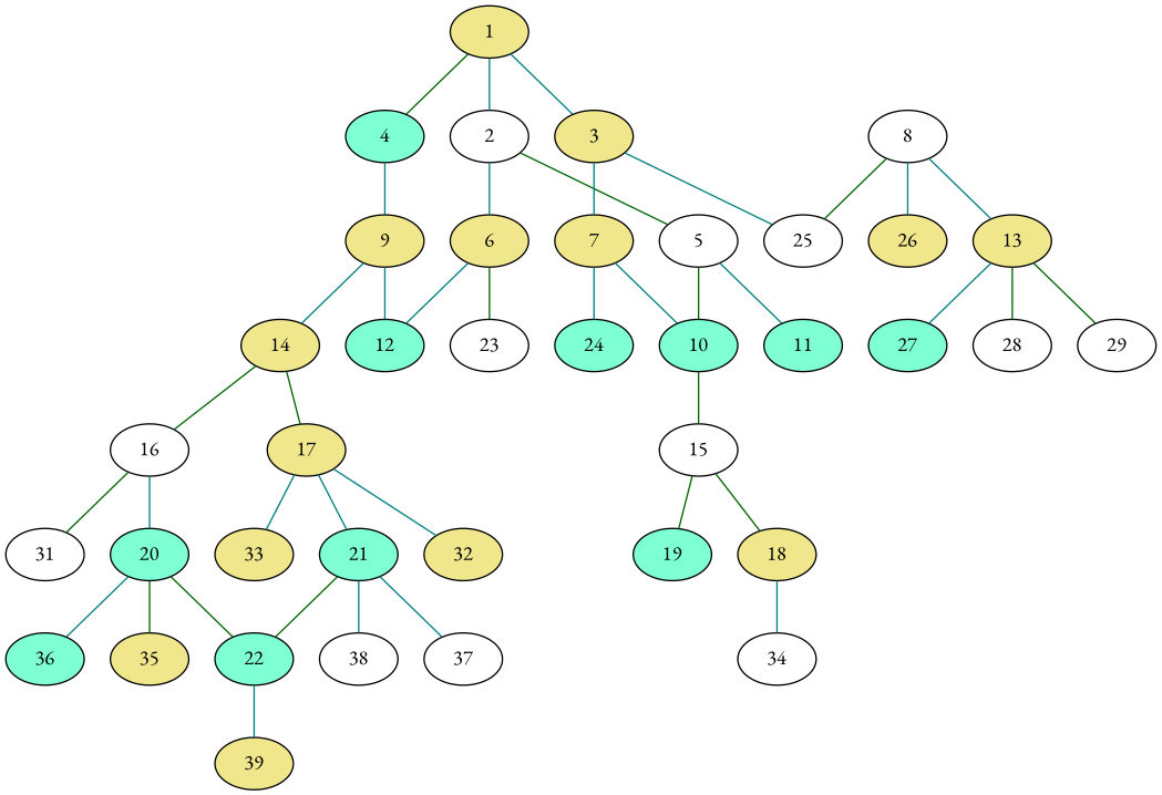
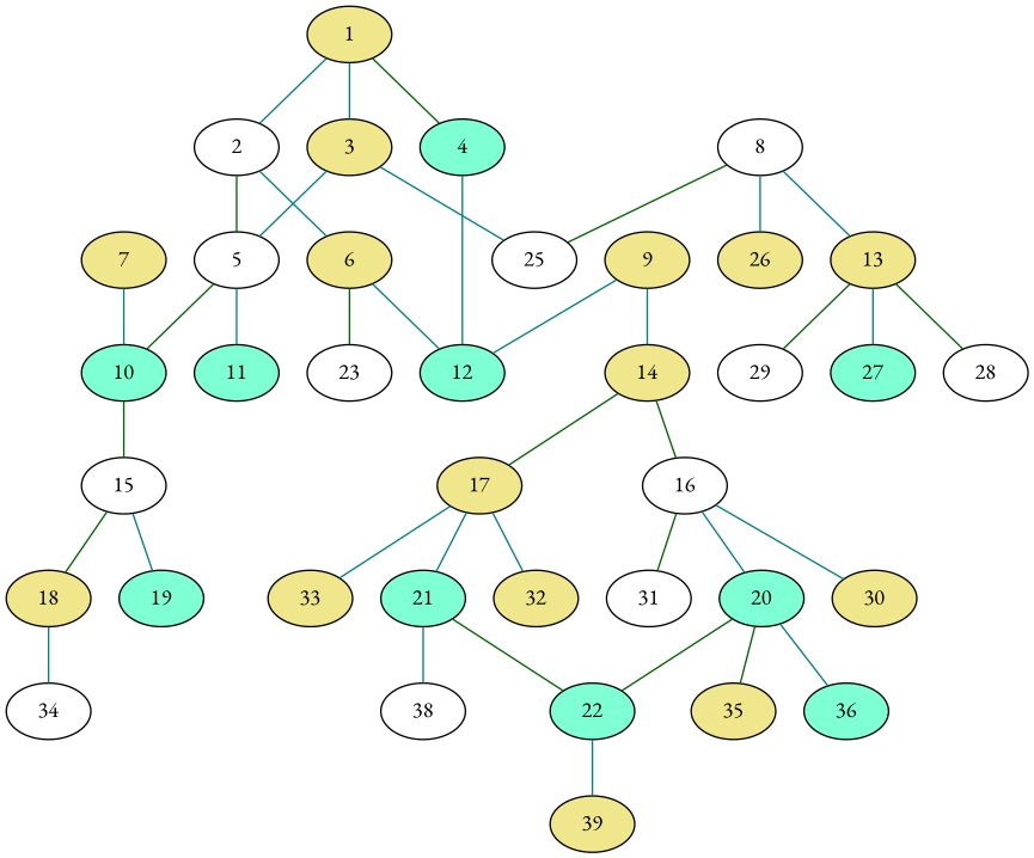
  graph {
    fontname="EB Garamond"
    node [chem=H fillcolor=khaki fontname="EB Garamond" style=filled]
    edge [color=teal fontname="EB Garamond" valence=1]
    1 [chem=C]
    2 [chem=C fillcolor=white]
    3 [chem=N]
    4 [chem=N fillcolor=aquamarine]
    5 [chem=C fillcolor=white]
    6 [chem=C]
    7 [chem=C]
    25 [fillcolor=white]
    9 [chem=C]
    10 [chem=C fillcolor=aquamarine]
    11 [chem=O fillcolor=aquamarine]
    12 [chem=N fillcolor=aquamarine]
    23 [fillcolor=white]
-   24 [fillcolor=aquamarine]
    8 [chem=C fillcolor=white]
    13 [chem=C]
    26
    14 [chem=N]
    15 [chem=C fillcolor=white]
    27 [fillcolor=aquamarine]
    28 [fillcolor=white]
    29 [fillcolor=white]
    16 [chem=C fillcolor=white]
    17 [chem=C]
    18 [chem=O]
    19 [chem=O fillcolor=aquamarine]
    20 [chem=C fillcolor=aquamarine]
+   30
    31 [fillcolor=white]
    21 [chem=C fillcolor=aquamarine]
    32
    33
    34 [fillcolor=white]
    22 [chem=N fillcolor=aquamarine]
    35
    36 [fillcolor=aquamarine]
-   37 [fillcolor=white]
    38 [fillcolor=white]
    39
    1 -- 2
    1 -- 3
    1 -- 4 [color=darkgreen valence=2]
    2 -- 5 [color=darkgreen]
    2 -- 6 [valence=2]
-   3 -- 7
+   3 -- 5
    3 -- 25
-   4 -- 9
+   4 -- 12
    5 -- 10 [color=darkgreen]
    5 -- 11 [valence=2]
    6 -- 12
    6 -- 23 [color=darkgreen]
    7 -- 10 [valence=2]
-   7 -- 24
    9 -- 12 [valence=2]
    9 -- 14
    10 -- 15 [color=darkgreen]
    8 -- 25 [color=darkgreen]
    8 -- 13
    8 -- 26
    13 -- 27
    13 -- 28 [color=darkgreen]
    13 -- 29 [color=darkgreen]
    14 -- 16 [color=darkgreen]
    14 -- 17 [color=darkgreen]
    15 -- 18 [color=darkgreen]
-   15 -- 19 [color=darkgreen valence=2]
+   15 -- 19 [valence=2]
    16 -- 20
+   16 -- 30
    16 -- 31 [color=darkgreen]
    17 -- 21
    17 -- 32
    17 -- 33
    18 -- 34
    20 -- 22 [color=darkgreen]
    20 -- 35 [color=darkgreen]
    20 -- 36
    21 -- 22 [color=darkgreen]
-   21 -- 37
    21 -- 38
    22 -- 39
  }
